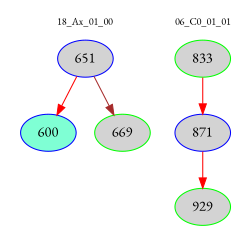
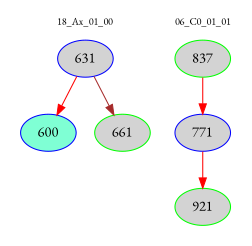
  digraph {
    fontname="EB Garamond"
    node [color=blue fillcolor=lightgrey fontname="EB Garamond" style=filled]
    edge [color=red fontname="EB Garamond"]
-   n1 [label=651]
+   n1 [label=631]
    n2 [fillcolor=aquamarine label=600]
-   n3 [color=green label=669]
-   n4 [label=871]
-   n5 [color=green label=833]
-   n6 [color=green label=929]
+   n3 [color=green label=661]
+   n4 [label=771]
+   n5 [color=green label=837]
+   n6 [color=green label=921]
    subgraph cluster_1 {
      color=white
      fontsize=10
      label="18_Ax_01_00"
      n1
      n2
      n3
    }
    subgraph cluster_2 {
      color=white
      fontsize=10
      label="06_C0_01_01"
      n4
      n5
      n6
    }
    n1 -> n2
    n1 -> n3 [color=brown]
    n4 -> n6
    n5 -> n4
  }
